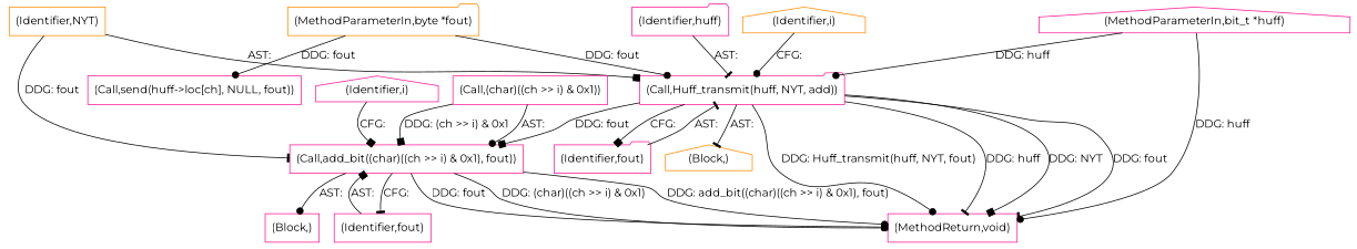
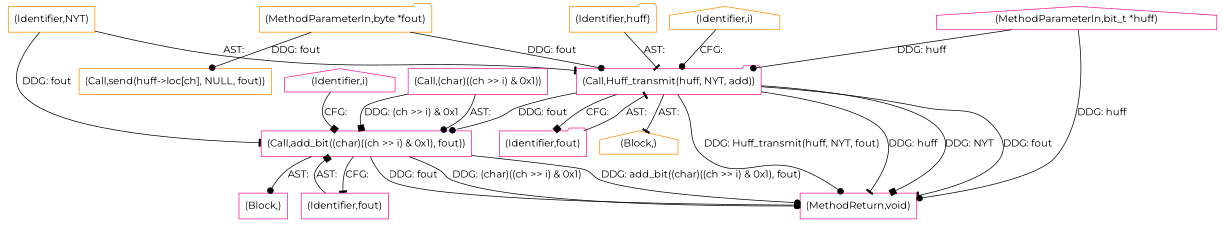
  digraph {
    fontname=Montserrat
    node [color=deeppink fontname=Montserrat shape=box]
    edge [arrowhead=dot fontname=Montserrat]
    n1 [label="(Call,Huff_transmit(huff, NYT, add))" shape=folder]
    n2 [label="(Call,add_bit((char)((ch >> i) & 0x1), fout))"]
    n3 [label="(Identifier,fout)" shape=folder]
    n4 [color=darkorange label="(Block,)" shape=house]
    n5 [label="(MethodReturn,void)"]
    n6 [label="(Block,)"]
    n7 [label="(Identifier,fout)"]
    n8 [label="(MethodParameterIn,bit_t *huff)" shape=house]
    n9 [color=darkorange label="(MethodParameterIn,byte *fout)" shape=folder]
-   n10 [label="(Call,send(huff->loc[ch], NULL, fout))"]
+   n10 [color=darkorange label="(Call,send(huff->loc[ch], NULL, fout))"]
    n11 [color=darkorange label="(Identifier,i)" shape=house]
-   n12 [label="(Identifier,huff)" shape=folder]
+   n12 [color=darkorange label="(Identifier,huff)" shape=folder]
    n13 [label="(Identifier,i)" shape=house]
    n14 [color=darkorange label="(Identifier,NYT)"]
    n15 [label="(Call,(char)((ch >> i) & 0x1))"]
-   n1 -> n2 [arrowhead=box label="DDG: fout"]
+   n1 -> n2 [label="DDG: fout"]
    n1 -> n3 [arrowhead=box label="CFG: "]
    n1 -> n4 [arrowhead=tee label="AST: "]
    n1 -> n5 [arrowhead=tee label="DDG: huff"]
    n1 -> n5 [arrowhead=box label="DDG: NYT"]
    n1 -> n5 [arrowhead=tee label="DDG: fout"]
    n1 -> n5 [label="DDG: Huff_transmit(huff, NYT, fout)"]
    n2 -> n5 [label="DDG: add_bit((char)((ch >> i) & 0x1), fout)"]
    n2 -> n5 [arrowhead=box label="DDG: fout"]
    n2 -> n5 [label="DDG: (char)((ch >> i) & 0x1)"]
    n2 -> n6 [label="AST: "]
    n2 -> n7 [arrowhead=tee label="CFG: "]
    n3 -> n1 [arrowhead=tee label="AST: "]
    n7 -> n2 [arrowhead=box label="AST: "]
    n8 -> n1 [label="DDG: huff"]
    n8 -> n5 [label="DDG: huff"]
    n9 -> n1 [label="DDG: fout"]
    n9 -> n10 [label="DDG: fout"]
    n11 -> n1 [label="CFG: "]
    n12 -> n1 [arrowhead=tee label="AST: "]
    n13 -> n2 [arrowhead=box label="CFG: "]
-   n14 -> n1 [arrowhead=box label="AST: "]
+   n14 -> n1 [arrowhead=tee label="AST: "]
    n14 -> n2 [arrowhead=tee label="DDG: fout"]
    n15 -> n2 [label="AST: "]
    n15 -> n2 [arrowhead=box label="DDG: (ch >> i) & 0x1"]
  }
